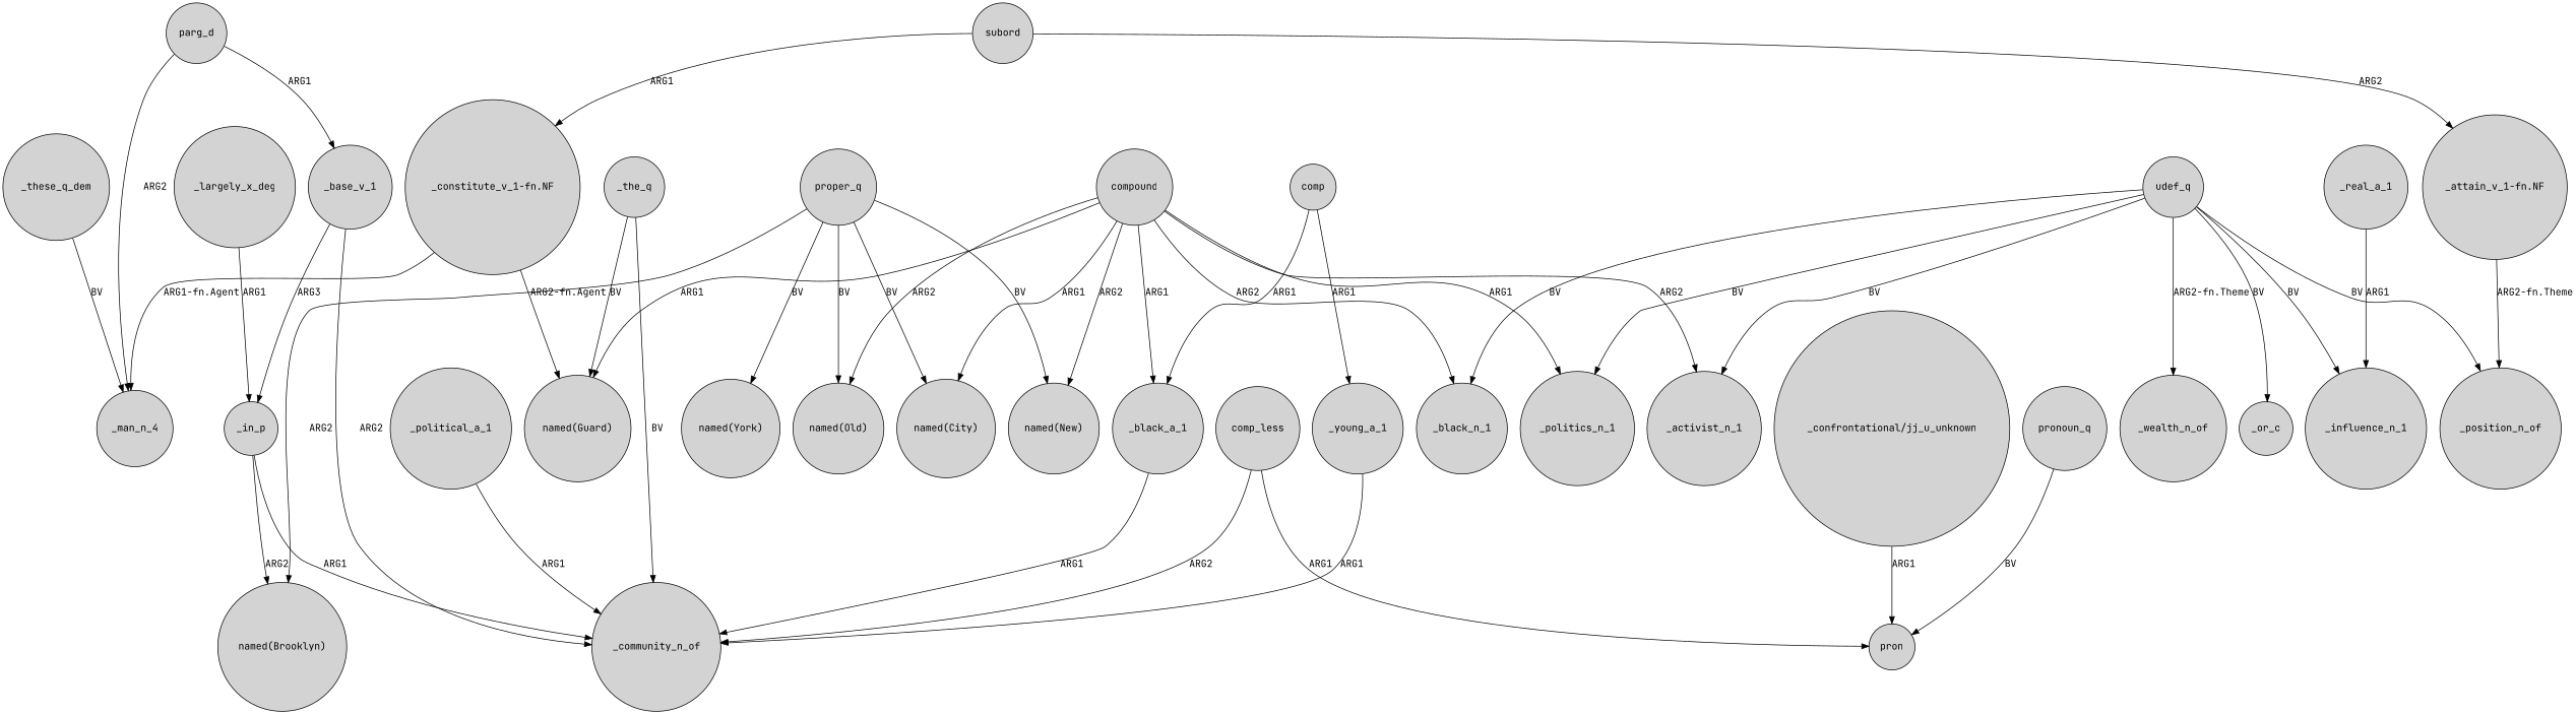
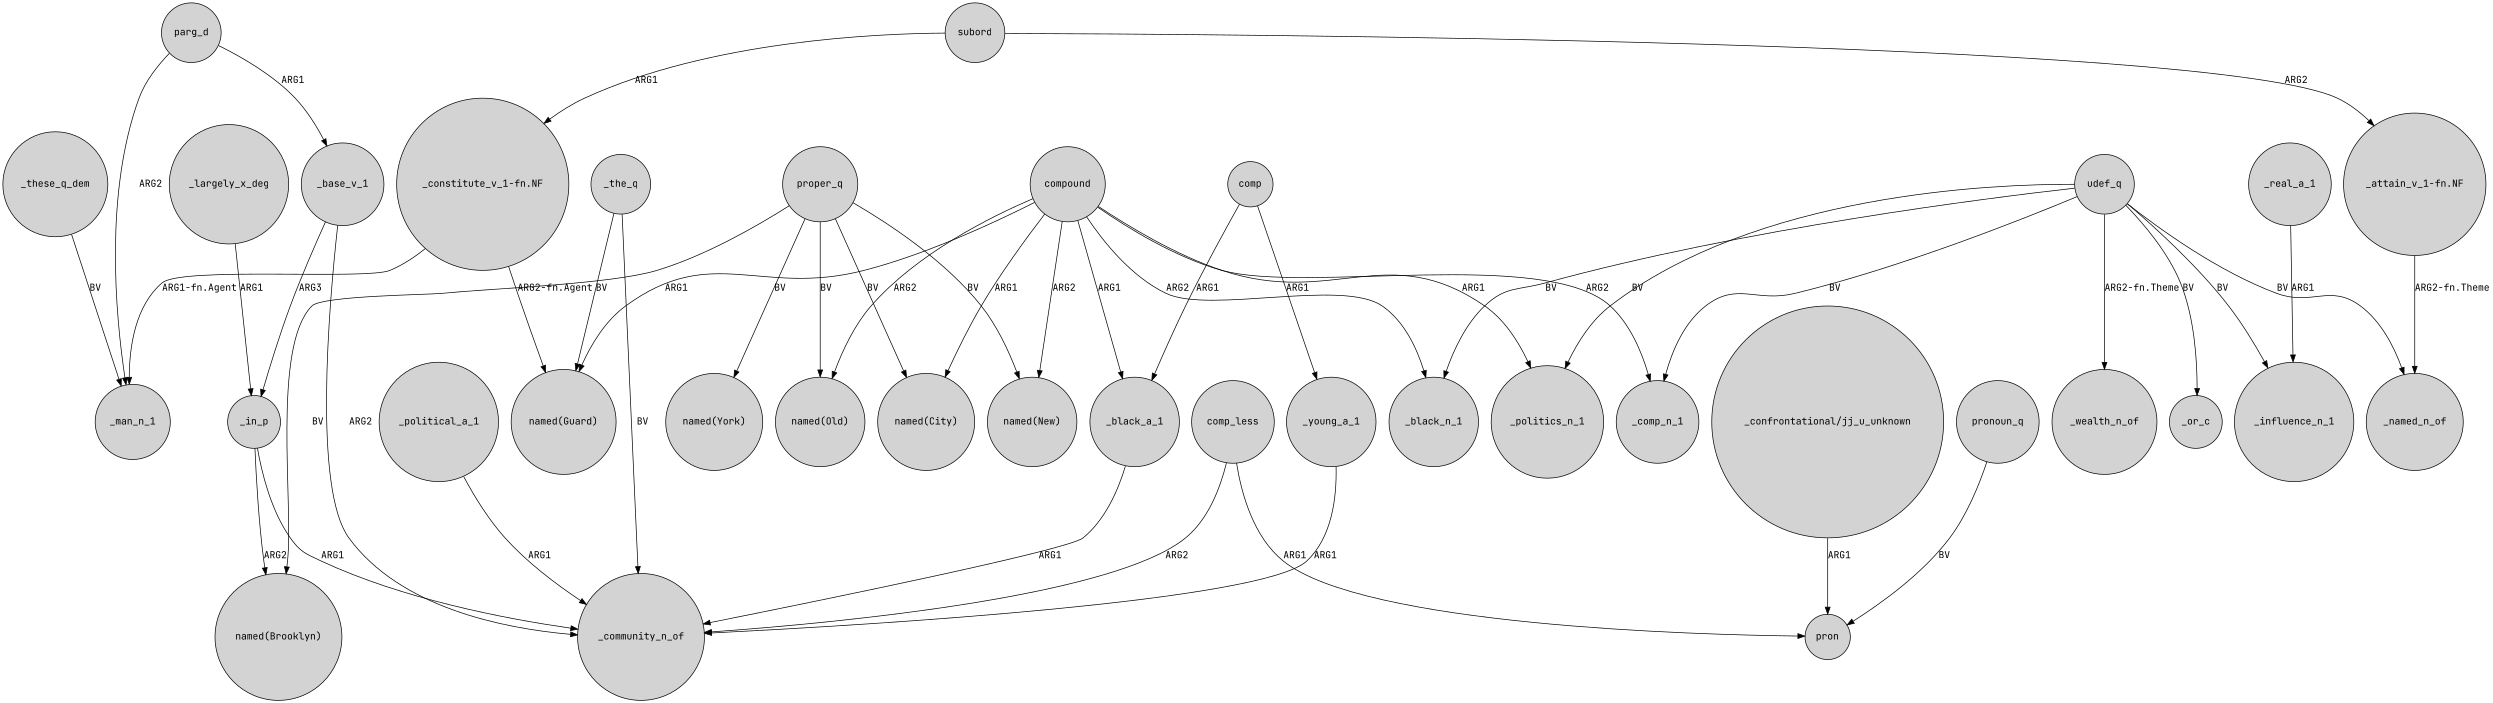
  digraph {
    fontname="JetBrains Mono"
    node [fontname="JetBrains Mono" shape=circle style=filled]
    edge [fontname="JetBrains Mono"]
    proper_q
    "named(Old)"
    "named(New)"
    "named(Brooklyn)"
    "named(York)"
    "named(City)"
    subord
    "_constitute_v_1-fn.NF"
    "_attain_v_1-fn.NF"
-   _man_n_1 [label=_man_n_4]
+   _man_n_1
    "named(Guard)"
-   _position_n_of
+   _position_n_of [label=_named_n_of]
    compound
    _politics_n_1
    _black_a_1
-   _activist_n_1
+   _activist_n_1 [label=_comp_n_1]
    _black_n_1
    _community_n_of
    _these_q_dem
    parg_d
    _base_v_1
    _in_p
    comp_less
    pron
    "_confrontational/jj_u_unknown"
    _real_a_1
    _influence_n_1
    udef_q
    _or_c
    _wealth_n_of
    comp
    _young_a_1
    pronoun_q
    _largely_x_deg
    _the_q
    _political_a_1
    proper_q -> "named(Old)" [label=BV]
    proper_q -> "named(New)" [label=BV]
-   proper_q -> "named(Brooklyn)" [label=ARG2]
+   proper_q -> "named(Brooklyn)" [label=BV]
    proper_q -> "named(York)" [label=BV]
    proper_q -> "named(City)" [label=BV]
    subord -> "_constitute_v_1-fn.NF" [label=ARG1]
    subord -> "_attain_v_1-fn.NF" [label=ARG2]
    "_constitute_v_1-fn.NF" -> _man_n_1 [label="ARG1-fn.Agent"]
    "_constitute_v_1-fn.NF" -> "named(Guard)" [label="ARG2-fn.Agent"]
    "_attain_v_1-fn.NF" -> _position_n_of [label="ARG2-fn.Theme"]
    compound -> "named(Old)" [label=ARG2]
    compound -> "named(New)" [label=ARG2]
    compound -> "named(City)" [label=ARG1]
    compound -> "named(Guard)" [label=ARG1]
    compound -> _politics_n_1 [label=ARG1]
    compound -> _black_a_1 [label=ARG1]
    compound -> _activist_n_1 [label=ARG2]
    compound -> _black_n_1 [label=ARG2]
    _black_a_1 -> _community_n_of [label=ARG1]
    _these_q_dem -> _man_n_1 [label=BV]
    parg_d -> _man_n_1 [label=ARG2]
    parg_d -> _base_v_1 [label=ARG1]
    _base_v_1 -> _community_n_of [label=ARG2]
    _base_v_1 -> _in_p [label=ARG3]
    _in_p -> "named(Brooklyn)" [label=ARG2]
    _in_p -> _community_n_of [label=ARG1]
    comp_less -> _community_n_of [label=ARG2]
    comp_less -> pron [label=ARG1]
    "_confrontational/jj_u_unknown" -> pron [label=ARG1]
    _real_a_1 -> _influence_n_1 [label=ARG1]
    udef_q -> _position_n_of [label=BV]
    udef_q -> _politics_n_1 [label=BV]
    udef_q -> _activist_n_1 [label=BV]
    udef_q -> _black_n_1 [label=BV]
    udef_q -> _influence_n_1 [label=BV]
    udef_q -> _or_c [label=BV]
    udef_q -> _wealth_n_of [label="ARG2-fn.Theme"]
    comp -> _black_a_1 [label=ARG1]
    comp -> _young_a_1 [label=ARG1]
    _young_a_1 -> _community_n_of [label=ARG1]
    pronoun_q -> pron [label=BV]
    _largely_x_deg -> _in_p [label=ARG1]
    _the_q -> "named(Guard)" [label=BV]
    _the_q -> _community_n_of [label=BV]
    _political_a_1 -> _community_n_of [label=ARG1]
  }
